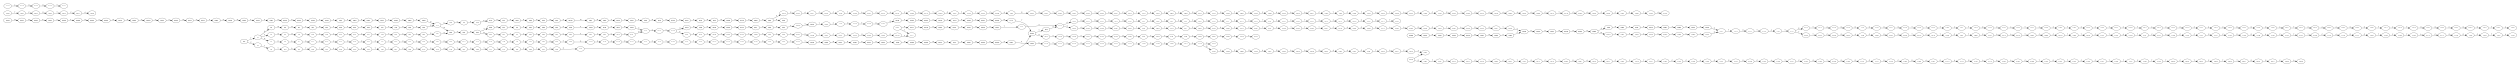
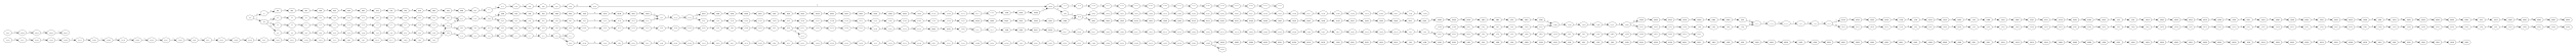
  strict digraph {
    fontname="Comic Neue"
    rankdir=LR
    node [fontname="Comic Neue"]
    edge [fontname="Comic Neue"]
    S0
    S1
    S2
    S3
    S4
    S5
    S6
    S7
    S8
    S9
    S10
    S11
    S12
    S13
    S14
    S15
    S16
    S17
    S18
    S19
    S20
    S21
    S22
    S23
    S24
    S25
    S26
    S27
    S28
    S29
    S30
    S31
    S32
    S33
    S34
    S35
    S36
    S37
    S38
    S39
    S40
    S41
    S42
    S43
    S44
    S45
    S46
    S47
    S48
    S49
    S50
    S51
    S52
    S53
    S54
    S55
    S56
    S57
    S58
    S59
    S60
    S61
    S62
    S63
    S64
    S65
    S66
    S67
    S68
    S69
    S70
    S71
    S72
    S73
    S74
    S75
    S76
    S77
    S78
    S79
    S80
    S81
    S82
    S83
    S84
    S85
    S86
    S87
    S88
    S89
    S90
    S91
    S92
    S93
    S94
    S95
    S96
    S97
    S98
    S99
    S100
    S101
    S102
    S103
    S104
    S105
    S106
    S107
    S108
    S109
    S110
    S111
    S112
    S113
    S114
    S115
    S116
    S117
    S118
    S119
    S120
    S121
    S122
    S123
    S124
    S125
    S126
    S127
    S128
    S129
    S130
    S131
    S132
    S133
    S134
    S135
    S136
    S137
    S138
    S139
    S140
    S141
    S142
    S143
    S144
    S145
    S146
    S147
    S148
    S149
    S150
    S151
    S152
    S153
    S154
    S155
    S156
    S157
    S158
    S159
    S160
    S161
    S162
    S163
    S164
    S165
    S166
    S167
    S168
    S169
    S170
    S171
    S172
    S173
    S174
    S175
    S176
    S177
    S178
    S179
    S180
    S181
    S182
    S183
    S184
    S185
    S186
    S187
    S188
    S189
    S190
    S191
    S192
    S193
    S194
    S195
    S196
    S203
    S197
    S198
    S199
    S200
    S201
    S202
    S204
    S205
    S206
    S207
    S208
    S209
    S210
    S211
    S212
    S213
    S214
    S215
    S216
    S217
    S218
    S219
    S221
    S222
    S223
    S224
    S225
    S226
    S220
    S227
    S228
    S229
    S230
    S231
    S232
    S233
    S234
    S235
    S236
    S237
    S238
    S239
    S240
    S241
    S242
    S243
    S244
    S245
    S246
    S247
    S248
    n250 [label=S649]
    S250
    S251
    S252
    S253
    S254
    S255
    S256
    S257
    S258
    S259
    S260
    S261
    S262
    S263
    S264
    S265
    S266
    S267
    S268
    S269
    S270
    S271
    S272
    S273
    S274
    S275
    S276
    S277
    S278
    S279
    S280
    S281
    S282
    S283
    S284
    S285
    S286
    S287
    S289
    S290
    S291
    S292
    S293
    S294
    S288
    S295
    S296
    S297
    S298
    S299
    S300
    S301
    S302
    S303
    S304
    S305
    S306
    S307
    S308
    S309
    S310
    S311
    S312
    S313
    S314
    S315
    S316
    S317
    S318
    S319
    S320
    S321
    S322
    S323
    S324
    S325
    S326
    S327
    S328
    S329
    S330
    S331
    S332
    S333
    S334
    S335
    S336
    S337
    S338
    S339
    S340
    S341
    S342
    S343
    S344
    S345
    S346
    S347
    S348
    S349
    S350
    S351
    S352
    S353
    S354
    S355
    S356
    S357
    S358
    S359
    S360
    S361
    S362
    S363
    S364
    S365
    S366
    S367
    S368
    S369
    S370
    S371
    S372
    S373
    S378
    S374
    S375
    S376
    S377
    S379
    S380
    S381
    S382
    S383
    S384
    S385
    S386
    S387
    S388
    S389
    S390
    S391
    S392
    S393
    S394
    S395
    S396
    S397
    S398
    S399
    S400
    S401
    S402
    S403
    S404
    S405
    S406
    S407
    S408
    S409
    S410
    S411
    S412
    S413
    S414
    S415
    S416
    S417
    S418
    S419
    S420
    S421
    S422
    S423
    S424
    S425
    S426
    S427
    S428
    S429
    S430
    S431
    S432
    S433
    S434
    S435
    S436
    S437
    S438
    S439
    S440
    S441
    S442
    S443
    S444
    S445
    S446
    S447
    S448
    S449
    S450
    S451
    S452
    S453
    S454
    S455
    S456
    S457
    S458
    S459
    S460
    S461
    S462
    S463
    S464
    S465
    S466
    S467
    S468
    S469
    S470
    S471
    S472
    S473
    S474
    S475
    S476
    S477
    S478
    S479
    S480
    S481
    S482
    S483
    S484
    S485
    S486
    S487
    S488
    S489
    S490
    S491
    S492
    S493
    S494
    S495
    S496
    S497
    S498
    S499
    S500
    S501
    S502
    S503
    S504
    S505
    S506
    S507
    S508
    S509
    S510
    S511
    S512
    S513
    S514
    S515
    S516
    S517
    S518
    S519
    S520
    S521
    S522
    S523
    S524
    S525
    S526
    S527
    S528
    S529
    S530
    S531
    S532
    S533
    S534
    S535
    S536
    S537
    S538
    S539
    S540
    S541
    S542
    S543
    S544
    S545
    S546
    S547
    S548
    S549
    S550
    S551
    S552
    S553
    S554
    S555
    S556
    S557
    S558
    S559
    S560
    S561
    S562
    S563
    S564
    S565
    S566
    S567
    S568
    S569
    S570
    S571
    S572
    S573
    S574
    S575
    S576
    S577
    S578
    S579
    S580
    S581
    S582
    S583
    S584
    S585
    S586
    S587
    S588
    S589
    S590
    S591
    S592
    S593
    S594
    S595
    S596
    S597
    S598
    S599
    S600
    S601
    S602
    S603
    S604
    S605
    S606
    S607
    S608
    S609
    S610
    S611
    S612
    S613
    S614
    S615
    S616
    S617
    S618
    S619
    S620
    S621
    S0 -> S1 [label=T]
    S0 -> S2 [label=C]
    S1 -> S3 [label=T]
    S1 -> S4 [label=C]
    S1 -> S5 [label=A]
    S2 -> S6 [label=T]
    S3 -> S7 [label=G]
    S4 -> S8 [label=C]
    S5 -> S9 [label=G]
    S6 -> S10 [label=T]
    S7 -> S11 [label=G]
    S8 -> S12 [label=A]
    S9 -> S13 [label=G]
    S10 -> S14 [label=A]
    S11 -> S15 [label=T]
    S12 -> S16 [label=A]
    S13 -> S17 [label=T]
    S14 -> S18 [label=T]
    S15 -> S19 [label=C]
    S16 -> S20 [label=C]
    S17 -> S21 [label=G]
    S18 -> S22 [label=T]
    S19 -> S23 [label=C]
    S20 -> S24 [label=C]
    S21 -> S25 [label=T]
    S22 -> S26 [label=A]
    S23 -> S27 [label=T]
    S24 -> S28 [label=G]
    S25 -> S29 [label=T]
    S26 -> S30 [label=T]
    S27 -> S31 [label=C]
    S28 -> S32 [label=C]
    S29 -> S33 [label=C]
    S30 -> S34 [label=A]
    S31 -> S35 [label=T]
    S32 -> S36 [label=C]
    S33 -> S37 [label=T]
    S34 -> S38 [label=T]
    S35 -> S39 [label=T]
    S36 -> S40 [label=T]
    S37 -> S41 [label=T]
    S38 -> S42 [label=T]
    S39 -> S43 [label=C]
    S40 -> S44 [label=C]
    S41 -> S45 [label=C]
    S42 -> S46 [label=C]
    S43 -> S47 [label=C]
    S44 -> S48 [label=C]
    S45 -> S49 [label=C]
    S46 -> S50 [label=G]
    S47 -> S51 [label=G]
    S48 -> S52 [label=A]
    S49 -> S53 [label=G]
    S50 -> S54 [label=G]
    S51 -> S55 [label=G]
    S52 -> S56 [label=C]
    S53 -> S55 [label=G]
    S53 -> S57 [label=C]
    S54 -> S58 [label=A]
    S55 -> S59 [label=T]
    S56 -> S60 [label=A]
    S57 -> S61 [label=C]
    S58 -> S62 [label=T]
    S59 -> S63 [label=G]
    S60 -> S64 [label=A]
    S61 -> S65 [label=A]
    S62 -> S66 [label=G]
    S63 -> S67 [label=G]
    S63 -> S68 [label=T]
    S64 -> S69 [label=C]
    S65 -> S70 [label=A]
    S66 -> S71 [label=T]
    S67 -> S72 [label=C]
    S68 -> S73 [label=C]
    S69 -> S74 [label=A]
    S70 -> S75 [label=C]
    S71 -> S76 [label=T]
    S72 -> S77 [label=T]
    S73 -> S78 [label=T]
    S74 -> S79 [label=C]
    S75 -> S80 [label=A]
    S76 -> S81 [label=T]
    S77 -> S82 [label=C]
    S78 -> S83 [label=T]
    S79 -> S84 [label=T]
    S80 -> S85 [label=A]
    S81 -> S86 [label=C]
    S82 -> S87 [label=T]
    S83 -> S88 [label=T]
    S84 -> S89 [label=T]
    S85 -> S90 [label=A]
    S86 -> S91 [label=T]
    S87 -> S92 [label=C]
    S88 -> S93 [label=C]
    S89 -> S94 [label=A]
    S90 -> S95 [label=G]
    S91 -> S96 [label=C]
    S92 -> S97 [label=C]
    S93 -> S98 [label=C]
-   S94 -> S99 [label=T]
+   S89 -> S99 [label=T]
    S95 -> S100 [label=A]
    S96 -> S101 [label=G]
    S97 -> S102 [label=T]
    S98 -> S103 [label=T]
    S99 -> S104 [label=A]
    S100 -> S105 [label=G]
    S101 -> S106 [label=T]
    S102 -> S107 [label=C]
    S103 -> S108 [label=C]
    S104 -> S109 [label=A]
    S105 -> S110 [label=G]
    S106 -> S111 [label=T]
    S106 -> S112 [label=C]
    S107 -> S113 [label=C]
    S108 -> S114 [label=C]
    S109 -> S115 [label=A]
    S110 -> S116 [label=T]
    S111 -> S117 [label=T]
    S112 -> S118 [label=T]
    S113 -> S119 [label=G]
    S114 -> S120 [label=G]
    S115 -> S121 [label=G]
    S116 -> S122 [label=C]
    S117 -> S123 [label=A]
    S117 -> S124 [label=G]
    S118 -> S125 [label=C]
    S119 -> S126 [label=G]
    S120 -> S126 [label=G]
    S121 -> S127 [label=A]
    S122 -> S128 [label=A]
    S123 -> S129 [label=A]
    S124 -> S130 [label=A]
    S125 -> S131 [label=T]
    S126 -> S132 [label=G]
    S127 -> S133 [label=C]
    S128 -> S134 [label=G]
    S129 -> S135 [label=G]
    S130 -> S136 [label=G]
    S131 -> S137 [label=G]
    S132 -> S138 [label=T]
    S133 -> S139 [label=T]
    S134 -> S140 [label=A]
    S135 -> S141 [label=G]
    S136 -> S142 [label=G]
    S137 -> S143 [label=G]
    S138 -> S144 [label=G]
    S138 -> S145 [label=A]
    S139 -> S146 [label=T]
    S140 -> S147 [label=C]
    S141 -> S148 [label=G]
    S142 -> S149 [label=G]
    S143 -> S150 [label=G]
    S144 -> S151 [label=G]
    S145 -> S152 [label=A]
    S146 -> S153 [label=T]
    S147 -> S154 [label=C]
    S148 -> S155 [label=T]
    S149 -> S156 [label=T]
    S150 -> S157 [label=T]
    S151 -> S158 [label=C]
    S152 -> S159 [label=T]
    S153 -> S160 [label=T]
    S154 -> S161 [label=G]
    S155 -> S162 [label=C]
    S156 -> S163 [label=T]
    S157 -> S164 [label=T]
    S158 -> S165 [label=T]
    S159 -> S166 [label=T]
    S160 -> S167 [label=G]
    S161 -> S168 [label=G]
    S162 -> S169 [label=T]
    S163 -> S170 [label=T]
    S164 -> S171 [label=T]
    S165 -> S172 [label=T]
    S166 -> S173 [label=T]
    S167 -> S174 [label=G]
    S168 -> S175 [label=A]
    S169 -> S176 [label=A]
    S170 -> S177 [label=A]
    S171 -> S178 [label=C]
    S172 -> S179 [label=G]
    S173 -> S180 [label=T]
    S174 -> S181 [label=T]
    S175 -> S182 [label=C]
    S176 -> S183 [label=C]
    S177 -> S184 [label=C]
    S178 -> S185 [label=C]
    S179 -> S186 [label=A]
    S180 -> S187 [label=A]
    S181 -> S188 [label=G]
    S182 -> S189 [label=A]
    S183 -> S190 [label=A]
    S184 -> S191 [label=G]
    S185 -> S192 [label=A]
    S186 -> S193 [label=C]
    S187 -> S194 [label=C]
    S188 -> S195 [label=G]
    S189 -> S196 [label=A]
    S189 -> S203 [label=T]
    S190 -> S197 [label=A]
    S191 -> S198 [label=A]
    S192 -> S199 [label=T]
    S193 -> S200 [label=T]
    S194 -> S201 [label=T]
    S195 -> S202 [label=T]
    S203 -> S210 [label=G]
    S197 -> S204 [label=C]
    S198 -> S205 [label=C]
    S199 -> S206 [label=T]
    S200 -> S207 [label=T]
    S201 -> S208 [label=C]
    S202 -> S209 [label=T]
    S204 -> S211 [label=C]
    S205 -> S212 [label=C]
    S206 -> S213 [label=T]
    S207 -> S214 [label=T]
    S208 -> S215 [label=T]
    S209 -> S216 [label=C]
    S210 -> S217 [label=A]
    S211 -> S218 [label=T]
    S212 -> S219 [label=T]
    S214 -> S221 [label=C]
    S215 -> S222 [label=C]
    S216 -> S223 [label=G]
    S217 -> S224 [label=C]
    S218 -> S225 [label=C]
    S219 -> S226 [label=C]
    S221 -> S228 [label=G]
    S222 -> S229 [label=G]
    S223 -> S230 [label=A]
    S224 -> S231 [label=C]
    S225 -> S232 [label=C]
    S226 -> S233 [label=T]
    S220 -> S227 [label=G]
    S227 -> S234 [label=G]
    S228 -> S235 [label=T]
    S229 -> S236 [label=G]
    S230 -> S237 [label=C]
    S231 -> S238 [label=T]
    S232 -> S239 [label=T]
    S233 -> S240 [label=T]
    S234 -> S241 [label=A]
    S235 -> S242 [label=G]
    S236 -> S243 [label=T]
    S237 -> S244 [label=C]
    S238 -> S245 [label=A]
    S239 -> S246 [label=G]
    S240 -> S247 [label=T]
    S241 -> S248 [label=T]
    S242 -> n250 [label=G]
    S243 -> S250 [label=G]
    S244 -> S251 [label=A]
    S245 -> S252 [label=C]
    S246 -> S253 [label=C]
    S247 -> S254 [label=C]
    S248 -> S255 [label=T]
    n250 -> S256 [label=T]
    S250 -> S257 [label=T]
    S251 -> S258 [label=G]
    S252 -> S259 [label=A]
    S253 -> S260 [label=A]
    S254 -> S261 [label=A]
    S255 -> S262 [label=A]
    S256 -> S263 [label=T]
-   S264 -> S257 [label=T]
+   S257 -> S264 [label=T]
    S258 -> S265 [label=G]
    S259 -> S266 [label=C]
    S260 -> S267 [label=G]
    S261 -> S268 [label=G]
    S262 -> S269 [label=T]
    S263 -> S270 [label=T]
    S264 -> S271 [label=A]
    S265 -> S272 [label=G]
    S266 -> S273 [label=A]
    S267 -> S274 [label=G]
    S268 -> S275 [label=G]
    S269 -> S276 [label=G]
    S270 -> S277 [label=T]
    S271 -> S278 [label=T]
    S272 -> S279 [label=T]
    S273 -> S280 [label=T]
    S274 -> S281 [label=T]
    S275 -> S282 [label=A]
    S276 -> S283 [label=A]
    S277 -> S284 [label=C]
    S278 -> S285 [label=C]
    S279 -> S286 [label=C]
    S280 -> S287 [label=G]
    S282 -> S289 [label=A]
    S283 -> S290 [label=T]
    S284 -> S291 [label=T]
    S285 -> S292 [label=T]
    S286 -> S293 [label=G]
    S287 -> S294 [label=T]
    S289 -> S296 [label=G]
    S290 -> S297 [label=T]
    S291 -> S298 [label=C]
    S292 -> S299 [label=C]
    S293 -> S300 [label=C]
    S294 -> S301 [label=T]
    S288 -> S295 [label=G]
    S295 -> S302 [label=G]
    S296 -> S303 [label=G]
    S297 -> S304 [label=T]
    S298 -> S305 [label=G]
    S299 -> S306 [label=G]
    S300 -> S307 [label=C]
    S301 -> S308 [label=C]
    S302 -> S309 [label=T]
    S303 -> S310 [label=T]
    S304 -> S311 [label=G]
    S305 -> S106 [label=T]
    S306 -> S312 [label=T]
    S307 -> S313 [label=A]
    S308 -> S314 [label=A]
    S309 -> S315 [label=A]
    S310 -> S316 [label=A]
    S311 -> S317 [label=T]
    S312 -> S318 [label=T]
    S313 -> S319 [label=C]
    S314 -> S320 [label=G]
    S315 -> S321 [label=G]
    S316 -> S322 [label=G]
    S317 -> S323 [label=T]
    S318 -> S117 [label=T]
    S319 -> S324 [label=T]
    S320 -> S325 [label=G]
    S321 -> S326 [label=G]
    S322 -> S327 [label=G]
    S323 -> S328 [label=C]
    S324 -> S329 [label=C]
    S325 -> S330 [label=T]
    S326 -> S331 [label=T]
    S327 -> S332 [label=T]
    S328 -> S333 [label=A]
    S329 -> S334 [label=C]
    S330 -> S335 [label=G]
    S331 -> S336 [label=C]
    S332 -> S336 [label=C]
    S333 -> S337 [label=T]
    S334 -> S338 [label=T]
    S335 -> S339 [label=A]
    S336 -> S340 [label=C]
    S337 -> S341 [label=T]
    S338 -> S342 [label=C]
    S339 -> S343 [label=T]
    S340 -> S344 [label=C]
    S341 -> S345 [label=A]
    S342 -> S346 [label=G]
    S343 -> S347 [label=A]
    S344 -> S348 [label=G]
    S345 -> S349 [label=C]
    S346 -> S350 [label=T]
    S347 -> S351 [label=C]
    S348 -> S352 [label=A]
    S349 -> S353 [label=T]
    S350 -> S354 [label=C]
    S351 -> S355 [label=T]
    S352 -> S356 [label=A]
    S353 -> S357 [label=T]
    S354 -> S358 [label=C]
    S355 -> S359 [label=A]
    S356 -> S360 [label=G]
    S356 -> S361 [label=A]
    S357 -> S362 [label=T]
    S358 -> S363 [label=A]
    S359 -> S364 [label=C]
    S360 -> S365 [label=A]
    S361 -> S366 [label=A]
    S362 -> S367 [label=T]
    S363 -> S368 [label=A]
    S364 -> S369 [label=C]
    S365 -> S370 [label=A]
    S366 -> S371 [label=A]
    S367 -> S372 [label=C]
    S368 -> S373 [label=G]
    S368 -> S378 [label=G]
    S369 -> S374 [label=G]
    S370 -> S375 [label=C]
    S371 -> S376 [label=C]
    S372 -> S377 [label=T]
    S378 -> S383 [label=C]
    S374 -> S379 [label=G]
    S375 -> S380 [label=C]
    S376 -> S381 [label=C]
    S377 -> S382 [label=T]
    S379 -> S384 [label=G]
    S380 -> S385 [label=T]
    S381 -> S386 [label=T]
    S382 -> S387 [label=C]
    S383 -> S388 [label=C]
    S384 -> S389 [label=T]
    S385 -> S390 [label=C]
    S386 -> S391 [label=C]
    S387 -> S392 [label=C]
    S388 -> S393 [label=G]
    S389 -> S394 [label=C]
    S390 -> S395 [label=T]
    S391 -> S396 [label=T]
    S392 -> S53 [label=G]
    S393 -> S397 [label=A]
    S394 -> S398 [label=C]
    S395 -> S399 [label=G]
    S396 -> S399 [label=G]
    S397 -> S400 [label=G]
    S398 -> S401 [label=A]
    S399 -> S402 [label=T]
    S400 -> S403 [label=A]
    S401 -> S404 [label=A]
    S402 -> S405 [label=G]
    S403 -> S406 [label=A]
    S404 -> S407 [label=A]
    S405 -> S408 [label=T]
    S406 -> S409 [label=G]
    S407 -> S410 [label=C]
    S408 -> S411 [label=A]
    S409 -> S412 [label=A]
    S410 -> S413 [label=T]
    S411 -> S414 [label=T]
    S412 -> S415 [label=A]
    S413 -> S416 [label=C]
    S414 -> S417 [label=G]
    S414 -> S418 [label=T]
    S415 -> S419 [label=G]
    S416 -> S420 [label=T]
    S417 -> S421 [label=T]
    S418 -> S422 [label=T]
    S419 -> S423 [label=T]
    S420 -> S424 [label=A]
    S421 -> S425 [label=A]
    S422 -> S426 [label=C]
    S423 -> S427 [label=A]
    S424 -> S428 [label=T]
    S425 -> S429 [label=G]
    S426 -> S430 [label=G]
    S427 -> S431 [label=C]
    S428 -> S432 [label=A]
    S429 -> S433 [label=G]
    S430 -> S434 [label=A]
    S431 -> S435 [label=T]
    S432 -> S436 [label=A]
    S433 -> S437 [label=G]
    S434 -> S438 [label=G]
-   S439 -> S435 [label=T]
+   S435 -> S439 [label=T]
    S436 -> S440 [label=C]
    S437 -> S441 [label=G]
    S438 -> S442 [label=G]
    S439 -> S443 [label=G]
    S440 -> S444 [label=G]
    S441 -> S445 [label=G]
    S442 -> S446 [label=G]
    S443 -> S447 [label=T]
    S444 -> S448 [label=T]
    S445 -> S449 [label=T]
    S446 -> S450 [label=T]
    S447 -> S451 [label=C]
    S448 -> S452 [label=C]
    S449 -> S453 [label=T]
    S450 -> S454 [label=C]
    S451 -> S455 [label=T]
    S452 -> S456 [label=A]
    S453 -> S457 [label=T]
    S454 -> S458 [label=T]
    S455 -> S459 [label=C]
    S456 -> S460 [label=A]
    S457 -> S461 [label=C]
    S458 -> S462 [label=G]
    S459 -> S463 [label=T]
    S460 -> S464 [label=A]
    S461 -> S465 [label=T]
    S462 -> S466 [label=T]
    S463 -> S467 [label=C]
    S464 -> S468 [label=A]
    S465 -> S469 [label=G]
    S466 -> S470 [label=G]
    S467 -> S471 [label=T]
    S468 -> S472 [label=C]
    S469 -> S473 [label=C]
    S470 -> S474 [label=A]
    S471 -> S475 [label=G]
    S472 -> S476 [label=T]
    S473 -> S477 [label=A]
    S474 -> S478 [label=A]
    S475 -> S479 [label=C]
    S476 -> S480 [label=C]
    S477 -> S481 [label=T]
    S478 -> S482 [label=T]
    S479 -> S483 [label=T]
    S480 -> S484 [label=A]
    S481 -> S485 [label=C]
    S482 -> S486 [label=C]
    S483 -> S487 [label=G]
    S484 -> S488 [label=C]
    S485 -> S489 [label=C]
    S486 -> S490 [label=C]
    S487 -> S491 [label=A]
    S488 -> S492 [label=C]
    S489 -> S493 [label=T]
    S490 -> S494 [label=T]
    S491 -> S495 [label=T]
    S492 -> S496 [label=G]
    S493 -> S497 [label=C]
    S494 -> S498 [label=T]
    S495 -> S499 [label=C]
    S496 -> S500 [label=T]
    S497 -> S501 [label=C]
    S498 -> S502 [label=C]
    S499 -> S503 [label=C]
    S500 -> S504 [label=A]
    S501 -> S505 [label=T]
    S502 -> S506 [label=T]
    S503 -> S507 [label=T]
    S505 -> S508 [label=C]
    S506 -> S509 [label=A]
    S507 -> S510 [label=C]
    S508 -> S511 [label=T]
    S509 -> S512 [label=T]
    S510 -> S513 [label=C]
    S511 -> S514 [label=A]
    S512 -> S515 [label=C]
    S513 -> S516 [label=C]
    S514 -> S517 [label=C]
    S515 -> S518 [label=A]
    S516 -> S519 [label=A]
    S517 -> S520 [label=C]
    S518 -> S521 [label=C]
    S519 -> S522 [label=G]
    S520 -> S523 [label=C]
    S521 -> S524 [label=C]
    S522 -> S525 [label=G]
    S523 -> S526 [label=A]
    S524 -> S527 [label=G]
    S525 -> S528 [label=G]
    S526 -> S529 [label=C]
    S527 -> S530 [label=C]
    S528 -> S531 [label=C]
    S529 -> S532 [label=G]
    S530 -> S533 [label=G]
    S531 -> S534 [label=A]
    S532 -> S535 [label=G]
    S533 -> S536 [label=G]
    S534 -> S537 [label=T]
    S535 -> S538 [label=G]
    S536 -> S539 [label=A]
    S537 -> S540 [label=C]
    S538 -> S541 [label=A]
    S539 -> S542 [label=C]
    S540 -> S543 [label=G]
    S541 -> S544 [label=T]
    S542 -> S545 [label=T]
    S543 -> S546 [label=T]
    S544 -> S547 [label=C]
    S545 -> S548 [label=T]
    S546 -> S549 [label=G]
    S547 -> S550 [label=A]
    S548 -> S551 [label=C]
    S549 -> S552 [label=G]
    S550 -> S553 [label=A]
    S551 -> S554 [label=A]
    S552 -> S555 [label=G]
    S553 -> S556 [label=G]
    S554 -> S557 [label=G]
    S555 -> S558 [label=G]
    S556 -> S559 [label=G]
    S557 -> S560 [label=G]
    S558 -> S561 [label=C]
    S559 -> S562 [label=T]
    S560 -> S563 [label=T]
    S561 -> S564 [label=G]
    S562 -> S565 [label=C]
    S563 -> S566 [label=C]
    S564 -> S567 [label=A]
    S565 -> S568 [label=T]
    S566 -> S569 [label=T]
    S567 -> S570 [label=G]
    S568 -> S571 [label=G]
    S569 -> S572 [label=A]
    S570 -> S573 [label=A]
    S571 -> S574 [label=G]
    S572 -> S575 [label=C]
    S573 -> S576 [label=G]
    S574 -> S577 [label=C]
    S575 -> S578 [label=G]
    S576 -> S579 [label=A]
    S577 -> S580 [label=G]
    S578 -> S581 [label=G]
    S579 -> S582 [label=A]
    S580 -> S583 [label=G]
    S581 -> S584 [label=G]
    S582 -> S585 [label=A]
    S583 -> S586 [label=T]
    S584 -> S587 [label=T]
    S585 -> S588 [label=C]
    S586 -> S589 [label=A]
    S587 -> S590 [label=A]
    S588 -> S591 [label=T]
    S591 -> S592 [label=G]
    S592 -> S593 [label=T]
    S593 -> S594 [label=C]
    S594 -> S595 [label=C]
    S595 -> S596 [label=T]
    S596 -> S597 [label=T]
    S597 -> S598 [label=C]
    S598 -> S599 [label=T]
    S599 -> S600 [label=T]
    S600 -> S601 [label=C]
    S601 -> S602 [label=T]
    S602 -> S603 [label=C]
    S603 -> S604 [label=T]
    S604 -> S605 [label=T]
    S605 -> S606 [label=G]
    S606 -> S607 [label=G]
    S607 -> S608 [label=C]
    S608 -> S609 [label=A]
+   S609 -> S610 [label=G]
    S610 -> S611 [label=T]
    S611 -> S612 [label=C]
    S612 -> S613 [label=G]
    S613 -> S614 [label=T]
    S614 -> S615 [label=C]
    S615 -> S616 [label=A]
    S617 -> S618 [label=A]
    S618 -> S619 [label=G]
    S619 -> S620 [label=G]
    S620 -> S621 [label=T]
  }
